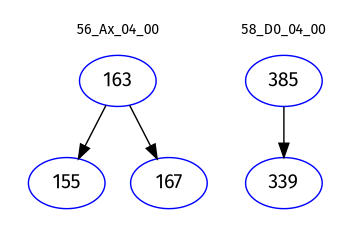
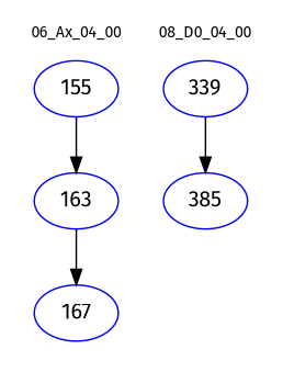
  digraph {
    fontname="Fira Sans"
    node [color=blue fontname="Fira Sans"]
    edge [color=black fontname="Fira Sans"]
    n1 [label=163]
    n2 [label=155]
    n3 [label=167]
    n4 [label=385]
    n5 [label=339]
    subgraph cluster_1 {
      color=white
      fontsize=10
-     label="56_Ax_04_00"
+     label="06_Ax_04_00"
      n1
      n2
      n3
    }
    subgraph cluster_2 {
      color=white
      fontsize=10
-     label="58_D0_04_00"
+     label="08_D0_04_00"
      n4
      n5
    }
-   n1 -> n2
+   n2 -> n1
    n1 -> n3
-   n4 -> n5
+   n5 -> n4
  }
